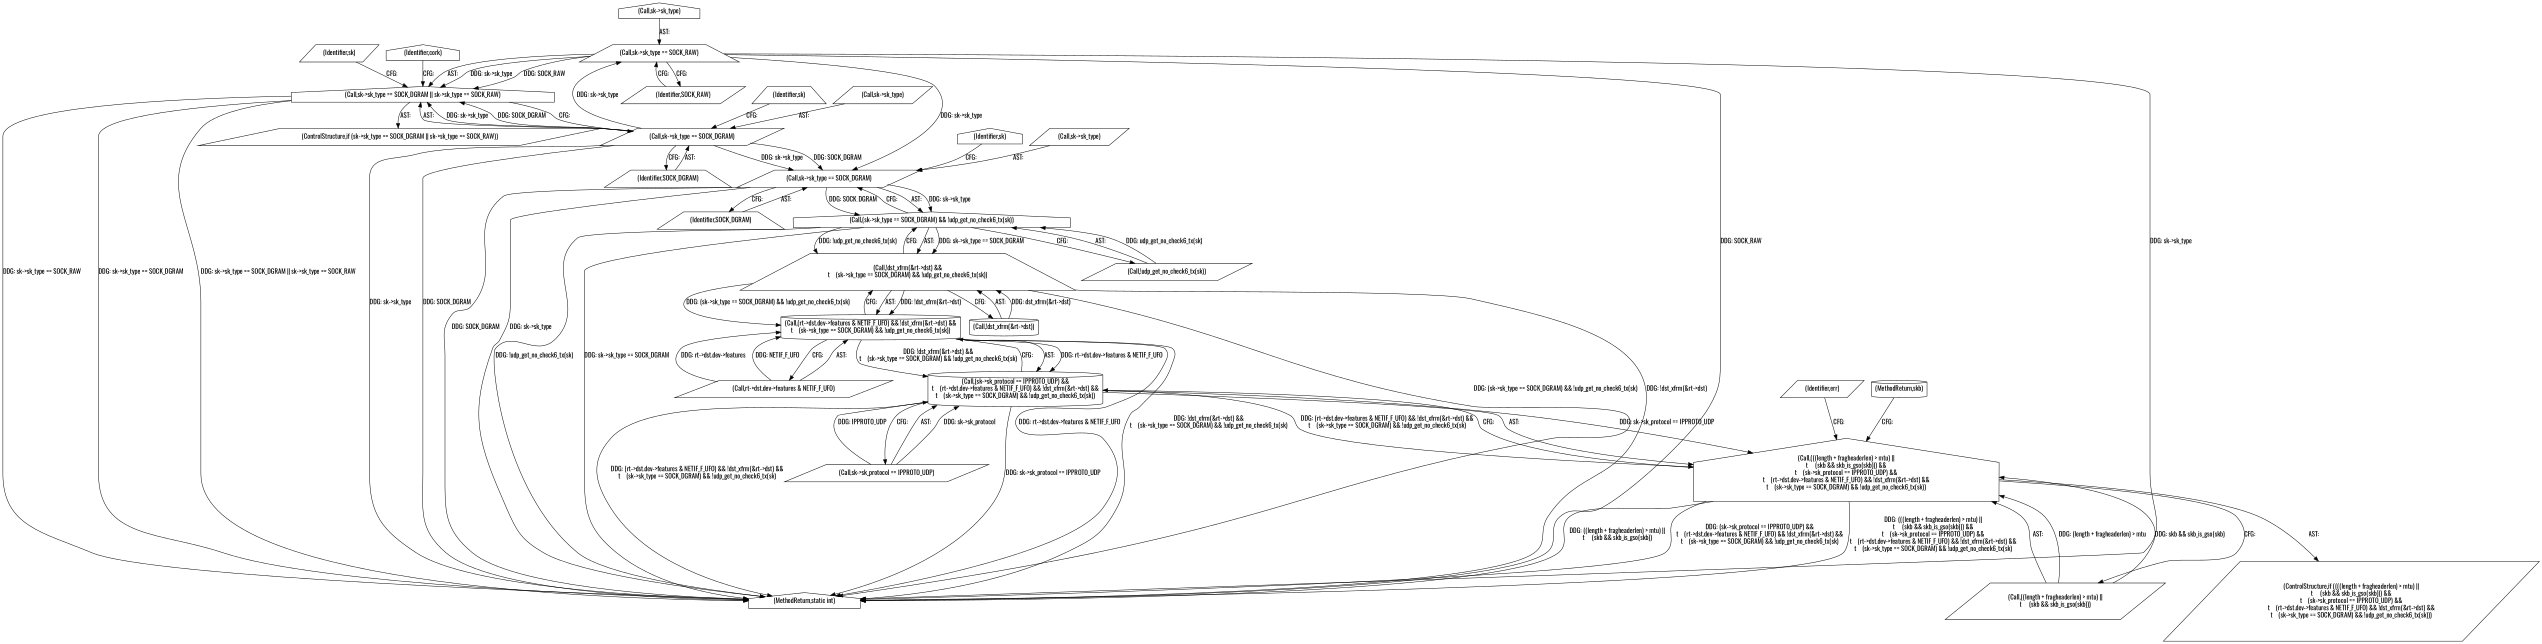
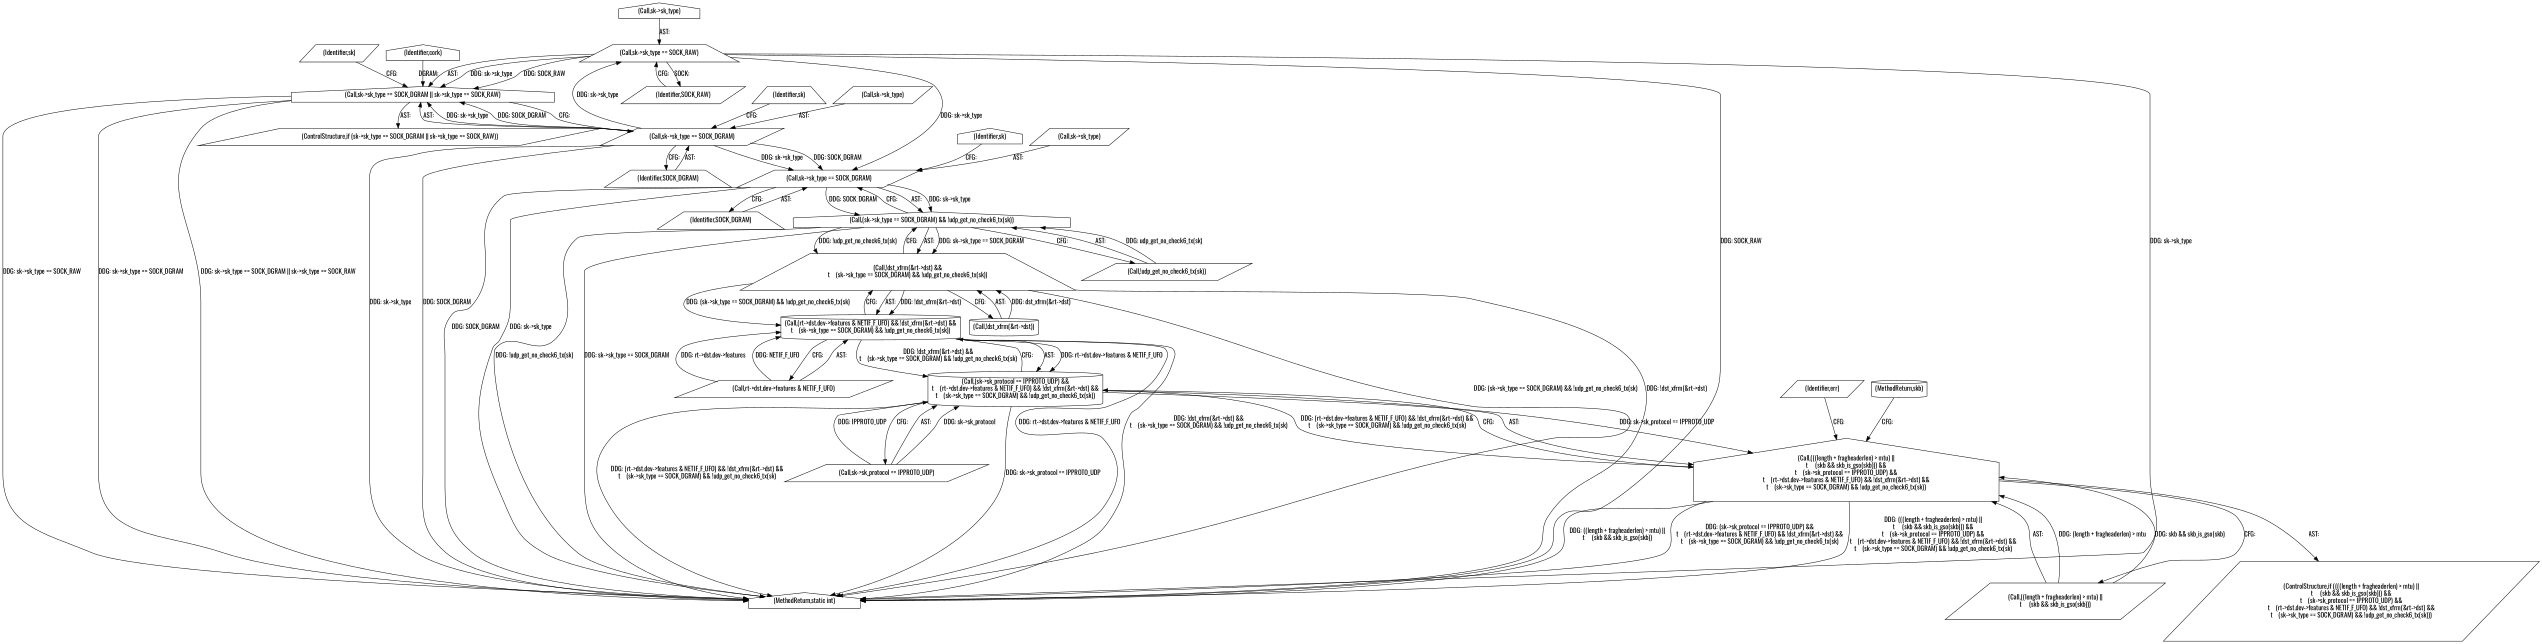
  digraph {
    fontname=Oswald
    node [fontname=Oswald shape=parallelogram]
    edge [fontname=Oswald]
    n1 [label="(Call,sk->sk_type == SOCK_RAW)" shape=trapezium]
    n2 [label="(Call,sk->sk_type == SOCK_DGRAM || sk->sk_type == SOCK_RAW)" shape=house]
    n3 [label="(Call,sk->sk_type == SOCK_DGRAM)"]
    n4 [label="(MethodReturn,static int)" shape=house]
    n5 [label="(Identifier,SOCK_RAW)"]
    n6 [label="(Call,sk->sk_type == SOCK_DGRAM)"]
    n7 [label="(ControlStructure,if (sk->sk_type == SOCK_DGRAM || sk->sk_type == SOCK_RAW))"]
    n8 [label="(Call,(sk->sk_type == SOCK_DGRAM) && !udp_get_no_check6_tx(sk))" shape=house]
    n9 [label="(Identifier,SOCK_DGRAM)" shape=trapezium]
    n10 [label="(Identifier,SOCK_DGRAM)" shape=trapezium]
    n11 [label="(Call,!dst_xfrm(&rt->dst) &&\n\t    (sk->sk_type == SOCK_DGRAM) && !udp_get_no_check6_tx(sk))" shape=trapezium]
    n12 [label="(Call,!udp_get_no_check6_tx(sk))"]
    n13 [label="(Call,(rt->dst.dev->features & NETIF_F_UFO) && !dst_xfrm(&rt->dst) &&\n\t    (sk->sk_type == SOCK_DGRAM) && !udp_get_no_check6_tx(sk))" shape=cylinder]
    n14 [label="(Call,!dst_xfrm(&rt->dst))" shape=cylinder]
    n15 [label="(Call,(sk->sk_protocol == IPPROTO_UDP) &&\n\t    (rt->dst.dev->features & NETIF_F_UFO) && !dst_xfrm(&rt->dst) &&\n\t    (sk->sk_type == SOCK_DGRAM) && !udp_get_no_check6_tx(sk))" shape=cylinder]
    n16 [label="(Call,rt->dst.dev->features & NETIF_F_UFO)"]
    n17 [label="(Call,(((length + fragheaderlen) > mtu) ||\n\t     (skb && skb_is_gso(skb))) &&\n\t    (sk->sk_protocol == IPPROTO_UDP) &&\n\t    (rt->dst.dev->features & NETIF_F_UFO) && !dst_xfrm(&rt->dst) &&\n\t    (sk->sk_type == SOCK_DGRAM) && !udp_get_no_check6_tx(sk))" shape=house]
    n18 [label="(Call,sk->sk_protocol == IPPROTO_UDP)"]
    n19 [label="(Call,((length + fragheaderlen) > mtu) ||\n\t     (skb && skb_is_gso(skb)))"]
    n20 [label="(ControlStructure,if ((((length + fragheaderlen) > mtu) ||\n\t     (skb && skb_is_gso(skb))) &&\n\t    (sk->sk_protocol == IPPROTO_UDP) &&\n\t    (rt->dst.dev->features & NETIF_F_UFO) && !dst_xfrm(&rt->dst) &&\n\t    (sk->sk_type == SOCK_DGRAM) && !udp_get_no_check6_tx(sk)))"]
    n21 [label="(Identifier,sk)" shape=house]
    n22 [label="(Identifier,err)"]
    n23 [label="(Identifier,sk)" shape=trapezium]
    n24 [label="(MethodReturn,skb)" shape=cylinder]
    n25 [label="(Identifier,cork)" shape=house]
    n26 [label="(Identifier,sk)"]
    n27 [label="(Call,sk->sk_type)"]
    n28 [label="(Call,sk->sk_type)" shape=house]
    n29 [label="(Call,sk->sk_type)"]
    n1 -> n2 [label="AST: "]
    n1 -> n2 [label="DDG: sk->sk_type"]
    n1 -> n2 [label="DDG: SOCK_RAW"]
    n1 -> n3 [label="DDG: sk->sk_type"]
    n1 -> n4 [label="DDG: sk->sk_type"]
    n1 -> n4 [label="DDG: SOCK_RAW"]
-   n1 -> n5 [label="CFG: "]
+   n1 -> n5 [label="SOCK: "]
    n2 -> n4 [label="DDG: sk->sk_type == SOCK_DGRAM || sk->sk_type == SOCK_RAW"]
    n2 -> n4 [label="DDG: sk->sk_type == SOCK_RAW"]
    n2 -> n4 [label="DDG: sk->sk_type == SOCK_DGRAM"]
    n2 -> n6 [label="CFG: "]
    n2 -> n7 [label="AST: "]
    n3 -> n4 [label="DDG: SOCK_DGRAM"]
    n3 -> n4 [label="DDG: sk->sk_type"]
    n3 -> n8 [label="AST: "]
    n3 -> n8 [label="DDG: sk->sk_type"]
    n3 -> n8 [label="DDG: SOCK_DGRAM"]
    n3 -> n9 [label="CFG: "]
    n5 -> n1 [label="CFG: "]
    n6 -> n1 [label="DDG: sk->sk_type"]
    n6 -> n2 [label="AST: "]
    n6 -> n2 [label="DDG: sk->sk_type"]
    n6 -> n2 [label="DDG: SOCK_DGRAM"]
    n6 -> n3 [label="DDG: sk->sk_type"]
    n6 -> n3 [label="DDG: SOCK_DGRAM"]
    n6 -> n4 [label="DDG: sk->sk_type"]
    n6 -> n4 [label="DDG: SOCK_DGRAM"]
    n6 -> n10 [label="CFG: "]
    n8 -> n3 [label="CFG: "]
    n8 -> n4 [label="DDG: !udp_get_no_check6_tx(sk)"]
    n8 -> n4 [label="DDG: sk->sk_type == SOCK_DGRAM"]
    n8 -> n11 [label="AST: "]
    n8 -> n11 [label="DDG: sk->sk_type == SOCK_DGRAM"]
    n8 -> n11 [label="DDG: !udp_get_no_check6_tx(sk)"]
    n8 -> n12 [label="CFG: "]
    n9 -> n3 [label="AST: "]
    n10 -> n6 [label="AST: "]
    n11 -> n4 [label="DDG: !dst_xfrm(&rt->dst)"]
    n11 -> n4 [label="DDG: (sk->sk_type == SOCK_DGRAM) && !udp_get_no_check6_tx(sk)"]
    n11 -> n8 [label="CFG: "]
    n11 -> n13 [label="AST: "]
    n11 -> n13 [label="DDG: !dst_xfrm(&rt->dst)"]
    n11 -> n13 [label="DDG: (sk->sk_type == SOCK_DGRAM) && !udp_get_no_check6_tx(sk)"]
    n11 -> n14 [label="CFG: "]
    n12 -> n8 [label="AST: "]
    n12 -> n8 [label="DDG: udp_get_no_check6_tx(sk)"]
    n13 -> n4 [label="DDG: rt->dst.dev->features & NETIF_F_UFO"]
    n13 -> n4 [label="DDG: !dst_xfrm(&rt->dst) &&\n\t    (sk->sk_type == SOCK_DGRAM) && !udp_get_no_check6_tx(sk)"]
    n13 -> n11 [label="CFG: "]
    n13 -> n15 [label="AST: "]
    n13 -> n15 [label="DDG: rt->dst.dev->features & NETIF_F_UFO"]
    n13 -> n15 [label="DDG: !dst_xfrm(&rt->dst) &&\n\t    (sk->sk_type == SOCK_DGRAM) && !udp_get_no_check6_tx(sk)"]
    n13 -> n16 [label="CFG: "]
    n14 -> n11 [label="AST: "]
    n14 -> n11 [label="DDG: dst_xfrm(&rt->dst)"]
    n15 -> n4 [label="DDG: (rt->dst.dev->features & NETIF_F_UFO) && !dst_xfrm(&rt->dst) &&\n\t    (sk->sk_type == SOCK_DGRAM) && !udp_get_no_check6_tx(sk)"]
    n15 -> n4 [label="DDG: sk->sk_protocol == IPPROTO_UDP"]
    n15 -> n13 [label="CFG: "]
    n15 -> n17 [label="AST: "]
    n15 -> n17 [label="DDG: sk->sk_protocol == IPPROTO_UDP"]
    n15 -> n17 [label="DDG: (rt->dst.dev->features & NETIF_F_UFO) && !dst_xfrm(&rt->dst) &&\n\t    (sk->sk_type == SOCK_DGRAM) && !udp_get_no_check6_tx(sk)"]
    n15 -> n18 [label="CFG: "]
    n16 -> n13 [label="AST: "]
    n16 -> n13 [label="DDG: rt->dst.dev->features"]
    n16 -> n13 [label="DDG: NETIF_F_UFO"]
    n17 -> n4 [label="DDG: ((length + fragheaderlen) > mtu) ||\n\t     (skb && skb_is_gso(skb))"]
    n17 -> n4 [label="DDG: (sk->sk_protocol == IPPROTO_UDP) &&\n\t    (rt->dst.dev->features & NETIF_F_UFO) && !dst_xfrm(&rt->dst) &&\n\t    (sk->sk_type == SOCK_DGRAM) && !udp_get_no_check6_tx(sk)"]
    n17 -> n4 [label="DDG: (((length + fragheaderlen) > mtu) ||\n\t     (skb && skb_is_gso(skb))) &&\n\t    (sk->sk_protocol == IPPROTO_UDP) &&\n\t    (rt->dst.dev->features & NETIF_F_UFO) && !dst_xfrm(&rt->dst) &&\n\t    (sk->sk_type == SOCK_DGRAM) && !udp_get_no_check6_tx(sk)"]
    n17 -> n15 [label="CFG: "]
    n17 -> n19 [label="CFG: "]
    n17 -> n20 [label="AST: "]
    n18 -> n15 [label="AST: "]
    n18 -> n15 [label="DDG: sk->sk_protocol"]
    n18 -> n15 [label="DDG: IPPROTO_UDP"]
    n19 -> n17 [label="AST: "]
    n19 -> n17 [label="DDG: (length + fragheaderlen) > mtu"]
    n19 -> n17 [label="DDG: skb && skb_is_gso(skb)"]
    n21 -> n3 [label="CFG: "]
    n22 -> n17 [label="CFG: "]
    n23 -> n6 [label="CFG: "]
    n24 -> n17 [label="CFG: "]
-   n25 -> n2 [label="CFG: "]
+   n25 -> n2 [label="DGRAM: "]
    n26 -> n2 [label="CFG: "]
    n27 -> n6 [label="AST: "]
    n28 -> n1 [label="AST: "]
    n29 -> n3 [label="AST: "]
  }
